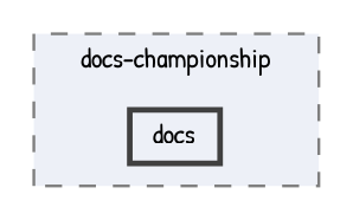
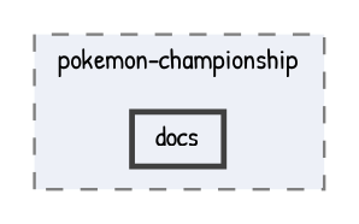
  digraph {
    compound=true
    fontname="Patrick Hand"
    n1 [color=grey25 fillcolor="#edf0f7" fontname="Patrick Hand" fontsize=10 height=0.2 label=docs shape=box style="filled,bold" width=0.4]
    subgraph cluster_1 {
      bgcolor="#edf0f7"
      fontsize=10
-     label="docs-championship"
+     label="pokemon-championship"
      pencolor=grey50
      style="filled,dashed"
      n1
    }
  }
